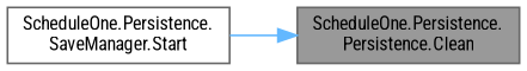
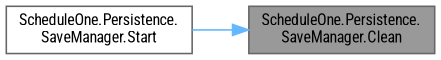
  digraph {
    rankdir=RL
    fontname="Roboto Condensed"
    node [fontname="Roboto Condensed" fontsize=10 shape=box style=filled]
-   n1 [color=gray40 fillcolor=grey60 fontcolor=black height=0.2 label="ScheduleOne.Persistence.\lPersistence.Clean" width=0.4]
+   n1 [color=gray40 fillcolor=grey60 fontcolor=black height=0.2 label="ScheduleOne.Persistence.\lSaveManager.Clean" width=0.4]
    n2 [color=grey40 fillcolor=white height=0.2 label="ScheduleOne.Persistence.\lSaveManager.Start" width=0.4]
    n1 -> n2 [color=steelblue1 dir=back fontname="Roboto Condensed" fontsize=10 labelfontname=Helvetica labelfontsize=10 style=solid]
  }
